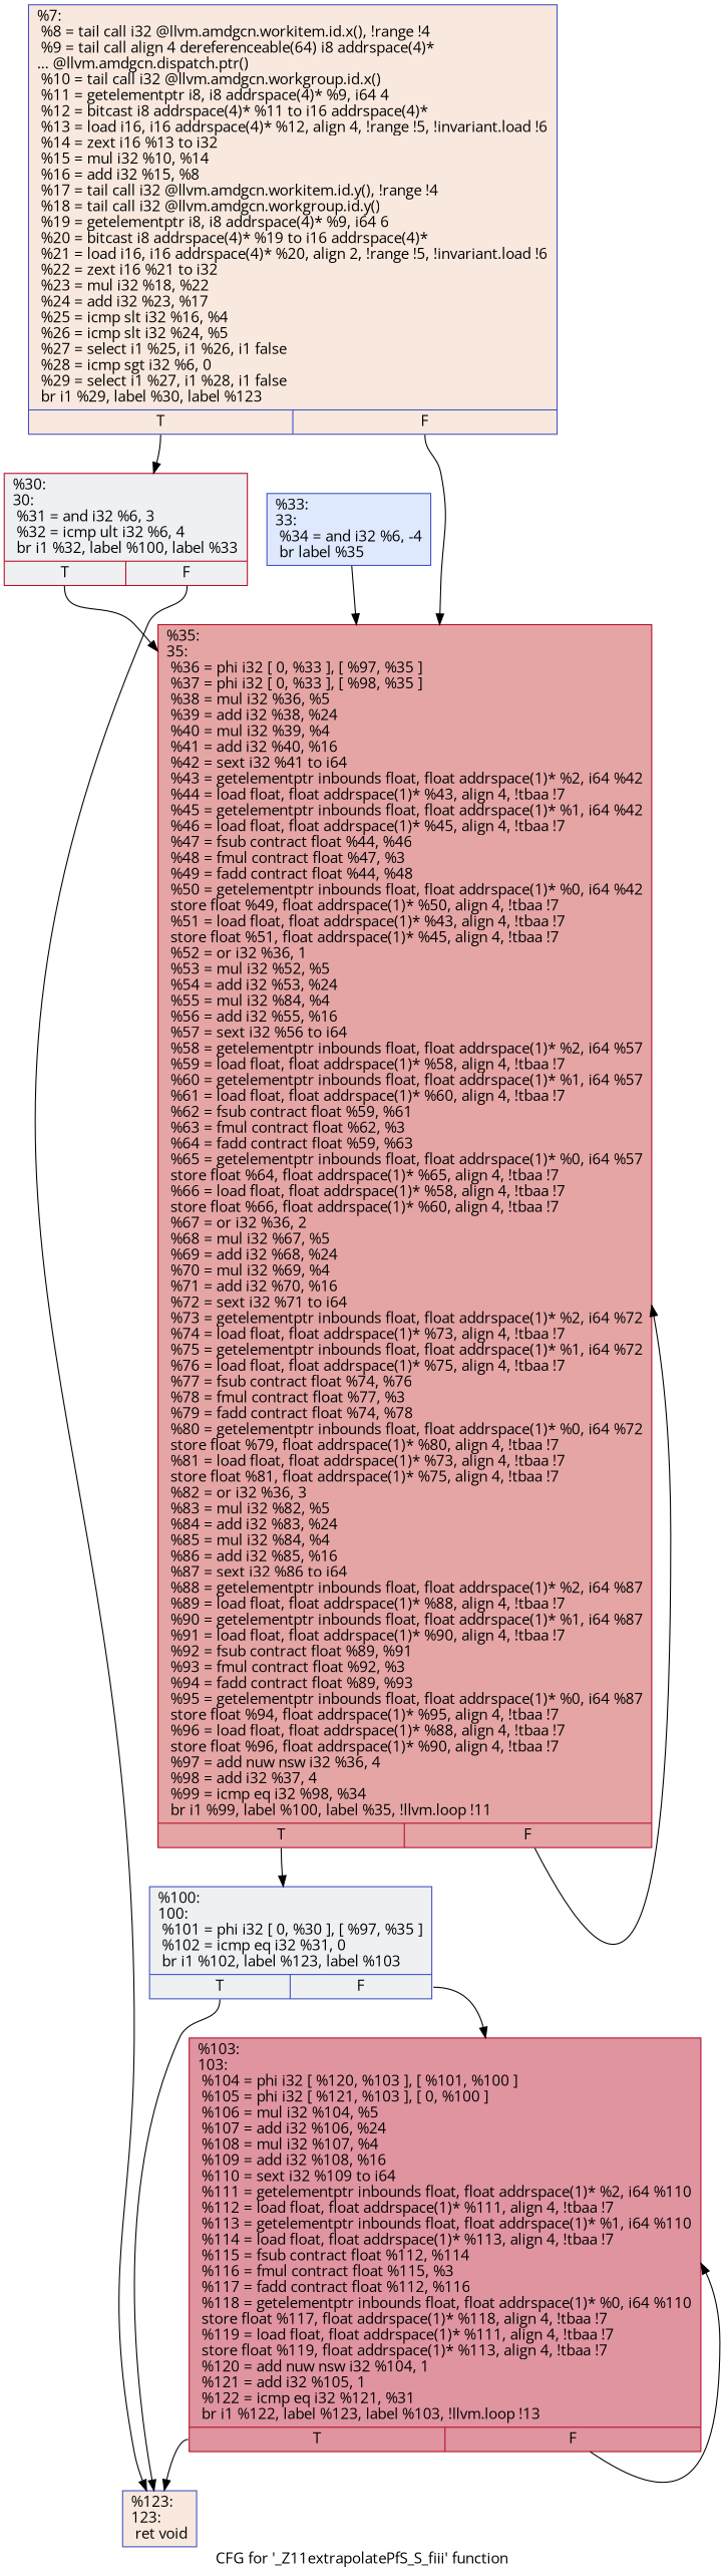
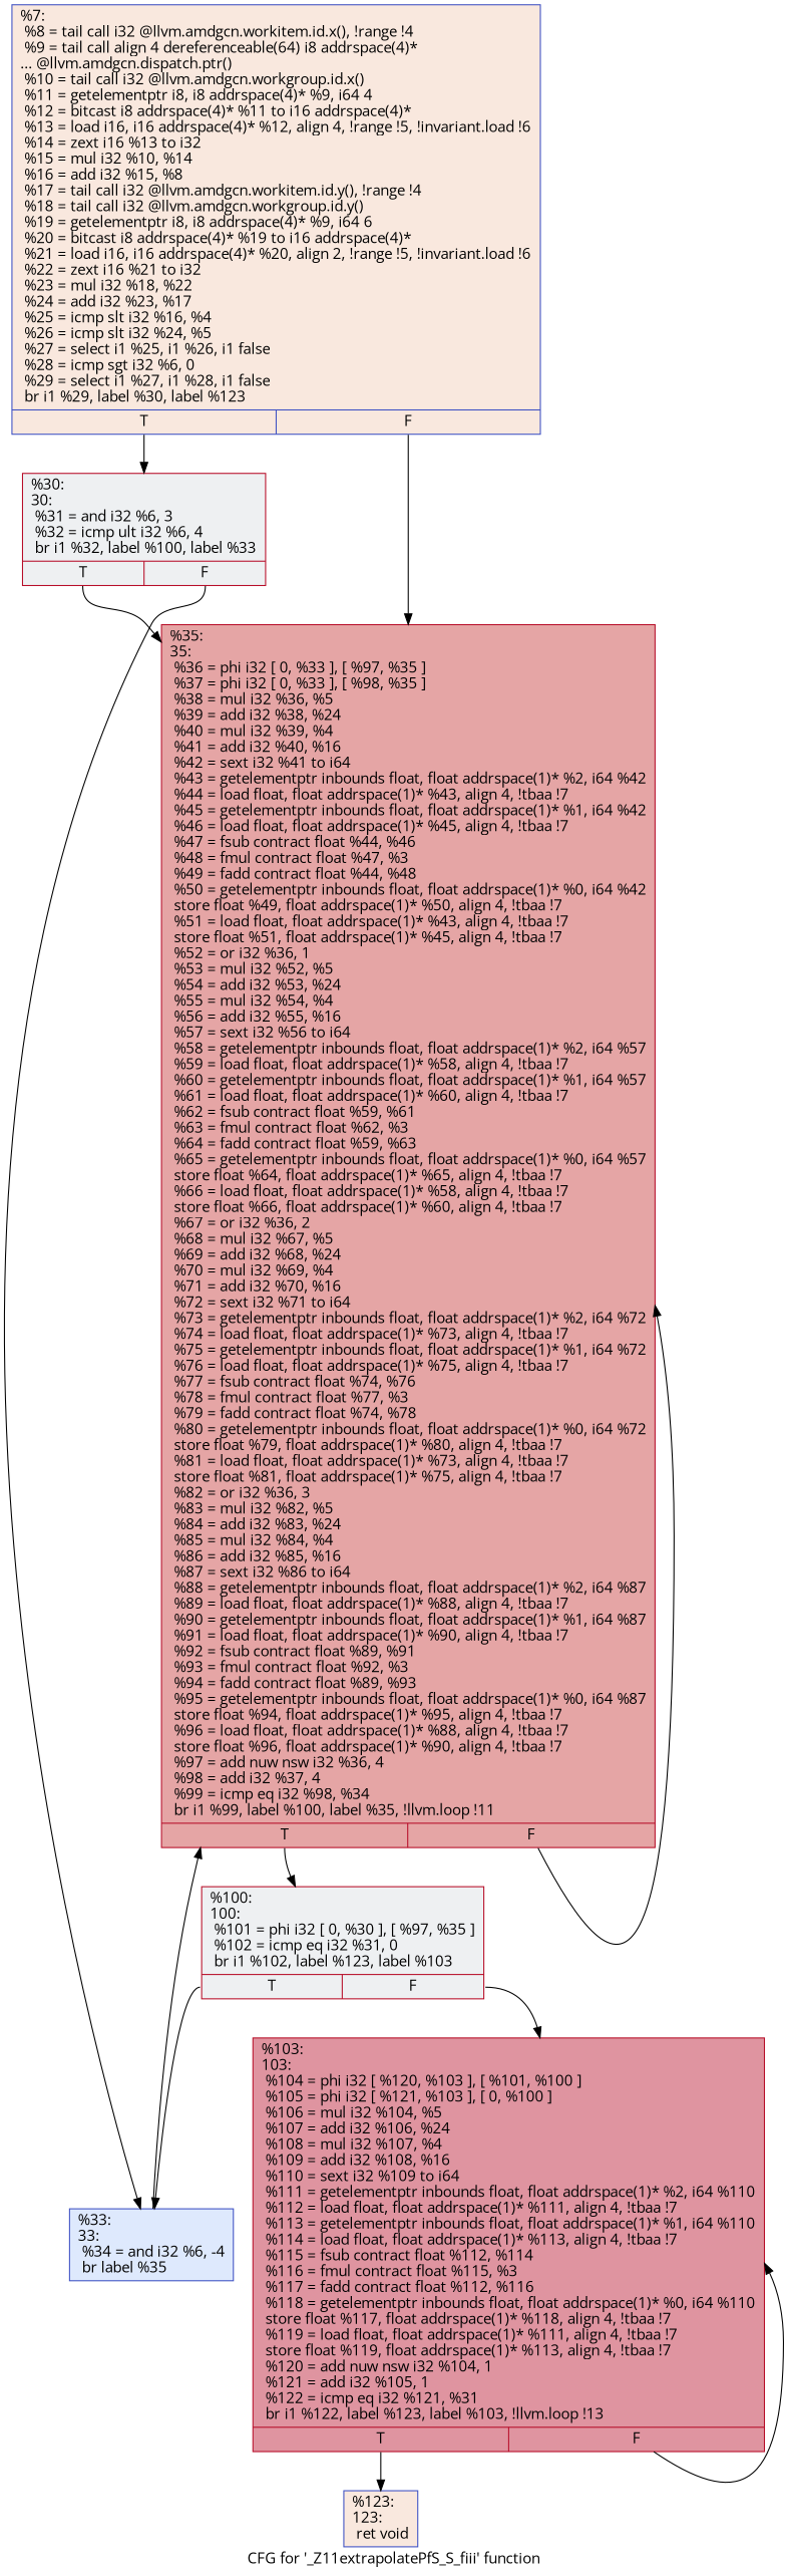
  digraph {
    fontname="Open Sans"
    label="CFG for '_Z11extrapolatePfS_S_fiii' function"
    node [color="#3d50c3ff" fillcolor="#f2cab570" fontname="Open Sans" shape=record style=filled]
    edge [fontname="Open Sans" tailport=s0]
    n1 [label="{%7:\l  %8 = tail call i32 @llvm.amdgcn.workitem.id.x(), !range !4\l  %9 = tail call align 4 dereferenceable(64) i8 addrspace(4)*\l... @llvm.amdgcn.dispatch.ptr()\l  %10 = tail call i32 @llvm.amdgcn.workgroup.id.x()\l  %11 = getelementptr i8, i8 addrspace(4)* %9, i64 4\l  %12 = bitcast i8 addrspace(4)* %11 to i16 addrspace(4)*\l  %13 = load i16, i16 addrspace(4)* %12, align 4, !range !5, !invariant.load !6\l  %14 = zext i16 %13 to i32\l  %15 = mul i32 %10, %14\l  %16 = add i32 %15, %8\l  %17 = tail call i32 @llvm.amdgcn.workitem.id.y(), !range !4\l  %18 = tail call i32 @llvm.amdgcn.workgroup.id.y()\l  %19 = getelementptr i8, i8 addrspace(4)* %9, i64 6\l  %20 = bitcast i8 addrspace(4)* %19 to i16 addrspace(4)*\l  %21 = load i16, i16 addrspace(4)* %20, align 2, !range !5, !invariant.load !6\l  %22 = zext i16 %21 to i32\l  %23 = mul i32 %18, %22\l  %24 = add i32 %23, %17\l  %25 = icmp slt i32 %16, %4\l  %26 = icmp slt i32 %24, %5\l  %27 = select i1 %25, i1 %26, i1 false\l  %28 = icmp sgt i32 %6, 0\l  %29 = select i1 %27, i1 %28, i1 false\l  br i1 %29, label %30, label %123\l|{<s0>T|<s1>F}}"]
    n2 [color="#b70d28ff" fillcolor="#d9dce170" label="{%30:\l30:                                               \l  %31 = and i32 %6, 3\l  %32 = icmp ult i32 %6, 4\l  br i1 %32, label %100, label %33\l|{<s0>T|<s1>F}}"]
-   n3 [color="#b70d28ff" fillcolor="#c5333470" label="{%35:\l35:                                               \l  %36 = phi i32 [ 0, %33 ], [ %97, %35 ]\l  %37 = phi i32 [ 0, %33 ], [ %98, %35 ]\l  %38 = mul i32 %36, %5\l  %39 = add i32 %38, %24\l  %40 = mul i32 %39, %4\l  %41 = add i32 %40, %16\l  %42 = sext i32 %41 to i64\l  %43 = getelementptr inbounds float, float addrspace(1)* %2, i64 %42\l  %44 = load float, float addrspace(1)* %43, align 4, !tbaa !7\l  %45 = getelementptr inbounds float, float addrspace(1)* %1, i64 %42\l  %46 = load float, float addrspace(1)* %45, align 4, !tbaa !7\l  %47 = fsub contract float %44, %46\l  %48 = fmul contract float %47, %3\l  %49 = fadd contract float %44, %48\l  %50 = getelementptr inbounds float, float addrspace(1)* %0, i64 %42\l  store float %49, float addrspace(1)* %50, align 4, !tbaa !7\l  %51 = load float, float addrspace(1)* %43, align 4, !tbaa !7\l  store float %51, float addrspace(1)* %45, align 4, !tbaa !7\l  %52 = or i32 %36, 1\l  %53 = mul i32 %52, %5\l  %54 = add i32 %53, %24\l  %55 = mul i32 %84, %4\l  %56 = add i32 %55, %16\l  %57 = sext i32 %56 to i64\l  %58 = getelementptr inbounds float, float addrspace(1)* %2, i64 %57\l  %59 = load float, float addrspace(1)* %58, align 4, !tbaa !7\l  %60 = getelementptr inbounds float, float addrspace(1)* %1, i64 %57\l  %61 = load float, float addrspace(1)* %60, align 4, !tbaa !7\l  %62 = fsub contract float %59, %61\l  %63 = fmul contract float %62, %3\l  %64 = fadd contract float %59, %63\l  %65 = getelementptr inbounds float, float addrspace(1)* %0, i64 %57\l  store float %64, float addrspace(1)* %65, align 4, !tbaa !7\l  %66 = load float, float addrspace(1)* %58, align 4, !tbaa !7\l  store float %66, float addrspace(1)* %60, align 4, !tbaa !7\l  %67 = or i32 %36, 2\l  %68 = mul i32 %67, %5\l  %69 = add i32 %68, %24\l  %70 = mul i32 %69, %4\l  %71 = add i32 %70, %16\l  %72 = sext i32 %71 to i64\l  %73 = getelementptr inbounds float, float addrspace(1)* %2, i64 %72\l  %74 = load float, float addrspace(1)* %73, align 4, !tbaa !7\l  %75 = getelementptr inbounds float, float addrspace(1)* %1, i64 %72\l  %76 = load float, float addrspace(1)* %75, align 4, !tbaa !7\l  %77 = fsub contract float %74, %76\l  %78 = fmul contract float %77, %3\l  %79 = fadd contract float %74, %78\l  %80 = getelementptr inbounds float, float addrspace(1)* %0, i64 %72\l  store float %79, float addrspace(1)* %80, align 4, !tbaa !7\l  %81 = load float, float addrspace(1)* %73, align 4, !tbaa !7\l  store float %81, float addrspace(1)* %75, align 4, !tbaa !7\l  %82 = or i32 %36, 3\l  %83 = mul i32 %82, %5\l  %84 = add i32 %83, %24\l  %85 = mul i32 %84, %4\l  %86 = add i32 %85, %16\l  %87 = sext i32 %86 to i64\l  %88 = getelementptr inbounds float, float addrspace(1)* %2, i64 %87\l  %89 = load float, float addrspace(1)* %88, align 4, !tbaa !7\l  %90 = getelementptr inbounds float, float addrspace(1)* %1, i64 %87\l  %91 = load float, float addrspace(1)* %90, align 4, !tbaa !7\l  %92 = fsub contract float %89, %91\l  %93 = fmul contract float %92, %3\l  %94 = fadd contract float %89, %93\l  %95 = getelementptr inbounds float, float addrspace(1)* %0, i64 %87\l  store float %94, float addrspace(1)* %95, align 4, !tbaa !7\l  %96 = load float, float addrspace(1)* %88, align 4, !tbaa !7\l  store float %96, float addrspace(1)* %90, align 4, !tbaa !7\l  %97 = add nuw nsw i32 %36, 4\l  %98 = add i32 %37, 4\l  %99 = icmp eq i32 %98, %34\l  br i1 %99, label %100, label %35, !llvm.loop !11\l|{<s0>T|<s1>F}}"]
+   n3 [color="#b70d28ff" fillcolor="#c5333470" label="{%35:\l35:                                               \l  %36 = phi i32 [ 0, %33 ], [ %97, %35 ]\l  %37 = phi i32 [ 0, %33 ], [ %98, %35 ]\l  %38 = mul i32 %36, %5\l  %39 = add i32 %38, %24\l  %40 = mul i32 %39, %4\l  %41 = add i32 %40, %16\l  %42 = sext i32 %41 to i64\l  %43 = getelementptr inbounds float, float addrspace(1)* %2, i64 %42\l  %44 = load float, float addrspace(1)* %43, align 4, !tbaa !7\l  %45 = getelementptr inbounds float, float addrspace(1)* %1, i64 %42\l  %46 = load float, float addrspace(1)* %45, align 4, !tbaa !7\l  %47 = fsub contract float %44, %46\l  %48 = fmul contract float %47, %3\l  %49 = fadd contract float %44, %48\l  %50 = getelementptr inbounds float, float addrspace(1)* %0, i64 %42\l  store float %49, float addrspace(1)* %50, align 4, !tbaa !7\l  %51 = load float, float addrspace(1)* %43, align 4, !tbaa !7\l  store float %51, float addrspace(1)* %45, align 4, !tbaa !7\l  %52 = or i32 %36, 1\l  %53 = mul i32 %52, %5\l  %54 = add i32 %53, %24\l  %55 = mul i32 %54, %4\l  %56 = add i32 %55, %16\l  %57 = sext i32 %56 to i64\l  %58 = getelementptr inbounds float, float addrspace(1)* %2, i64 %57\l  %59 = load float, float addrspace(1)* %58, align 4, !tbaa !7\l  %60 = getelementptr inbounds float, float addrspace(1)* %1, i64 %57\l  %61 = load float, float addrspace(1)* %60, align 4, !tbaa !7\l  %62 = fsub contract float %59, %61\l  %63 = fmul contract float %62, %3\l  %64 = fadd contract float %59, %63\l  %65 = getelementptr inbounds float, float addrspace(1)* %0, i64 %57\l  store float %64, float addrspace(1)* %65, align 4, !tbaa !7\l  %66 = load float, float addrspace(1)* %58, align 4, !tbaa !7\l  store float %66, float addrspace(1)* %60, align 4, !tbaa !7\l  %67 = or i32 %36, 2\l  %68 = mul i32 %67, %5\l  %69 = add i32 %68, %24\l  %70 = mul i32 %69, %4\l  %71 = add i32 %70, %16\l  %72 = sext i32 %71 to i64\l  %73 = getelementptr inbounds float, float addrspace(1)* %2, i64 %72\l  %74 = load float, float addrspace(1)* %73, align 4, !tbaa !7\l  %75 = getelementptr inbounds float, float addrspace(1)* %1, i64 %72\l  %76 = load float, float addrspace(1)* %75, align 4, !tbaa !7\l  %77 = fsub contract float %74, %76\l  %78 = fmul contract float %77, %3\l  %79 = fadd contract float %74, %78\l  %80 = getelementptr inbounds float, float addrspace(1)* %0, i64 %72\l  store float %79, float addrspace(1)* %80, align 4, !tbaa !7\l  %81 = load float, float addrspace(1)* %73, align 4, !tbaa !7\l  store float %81, float addrspace(1)* %75, align 4, !tbaa !7\l  %82 = or i32 %36, 3\l  %83 = mul i32 %82, %5\l  %84 = add i32 %83, %24\l  %85 = mul i32 %84, %4\l  %86 = add i32 %85, %16\l  %87 = sext i32 %86 to i64\l  %88 = getelementptr inbounds float, float addrspace(1)* %2, i64 %87\l  %89 = load float, float addrspace(1)* %88, align 4, !tbaa !7\l  %90 = getelementptr inbounds float, float addrspace(1)* %1, i64 %87\l  %91 = load float, float addrspace(1)* %90, align 4, !tbaa !7\l  %92 = fsub contract float %89, %91\l  %93 = fmul contract float %92, %3\l  %94 = fadd contract float %89, %93\l  %95 = getelementptr inbounds float, float addrspace(1)* %0, i64 %87\l  store float %94, float addrspace(1)* %95, align 4, !tbaa !7\l  %96 = load float, float addrspace(1)* %88, align 4, !tbaa !7\l  store float %96, float addrspace(1)* %90, align 4, !tbaa !7\l  %97 = add nuw nsw i32 %36, 4\l  %98 = add i32 %37, 4\l  %99 = icmp eq i32 %98, %34\l  br i1 %99, label %100, label %35, !llvm.loop !11\l|{<s0>T|<s1>F}}"]
    n4 [fillcolor="#b5cdfa70" label="{%33:\l33:                                               \l  %34 = and i32 %6, -4\l  br label %35\l}"]
    n5 [label="{%123:\l123:                                              \l  ret void\l}"]
-   n6 [fillcolor="#d9dce170" label="{%100:\l100:                                              \l  %101 = phi i32 [ 0, %30 ], [ %97, %35 ]\l  %102 = icmp eq i32 %31, 0\l  br i1 %102, label %123, label %103\l|{<s0>T|<s1>F}}"]
+   n6 [color="#b70d28ff" fillcolor="#d9dce170" label="{%100:\l100:                                              \l  %101 = phi i32 [ 0, %30 ], [ %97, %35 ]\l  %102 = icmp eq i32 %31, 0\l  br i1 %102, label %123, label %103\l|{<s0>T|<s1>F}}"]
    n7 [color="#b70d28ff" fillcolor="#b70d2870" label="{%103:\l103:                                              \l  %104 = phi i32 [ %120, %103 ], [ %101, %100 ]\l  %105 = phi i32 [ %121, %103 ], [ 0, %100 ]\l  %106 = mul i32 %104, %5\l  %107 = add i32 %106, %24\l  %108 = mul i32 %107, %4\l  %109 = add i32 %108, %16\l  %110 = sext i32 %109 to i64\l  %111 = getelementptr inbounds float, float addrspace(1)* %2, i64 %110\l  %112 = load float, float addrspace(1)* %111, align 4, !tbaa !7\l  %113 = getelementptr inbounds float, float addrspace(1)* %1, i64 %110\l  %114 = load float, float addrspace(1)* %113, align 4, !tbaa !7\l  %115 = fsub contract float %112, %114\l  %116 = fmul contract float %115, %3\l  %117 = fadd contract float %112, %116\l  %118 = getelementptr inbounds float, float addrspace(1)* %0, i64 %110\l  store float %117, float addrspace(1)* %118, align 4, !tbaa !7\l  %119 = load float, float addrspace(1)* %111, align 4, !tbaa !7\l  store float %119, float addrspace(1)* %113, align 4, !tbaa !7\l  %120 = add nuw nsw i32 %104, 1\l  %121 = add i32 %105, 1\l  %122 = icmp eq i32 %121, %31\l  br i1 %122, label %123, label %103, !llvm.loop !13\l|{<s0>T|<s1>F}}"]
    n1 -> n2
    n1 -> n3 [tailport=s1]
    n2 -> n3
-   n2 -> n5 [tailport=s1]
+   n2 -> n4 [tailport=s1]
    n3 -> n3 [tailport=s1]
    n3 -> n6
    n4 -> n3
-   n6 -> n5
+   n6 -> n4
    n6 -> n7 [tailport=s1]
    n7 -> n5
    n7 -> n7 [tailport=s1]
  }
